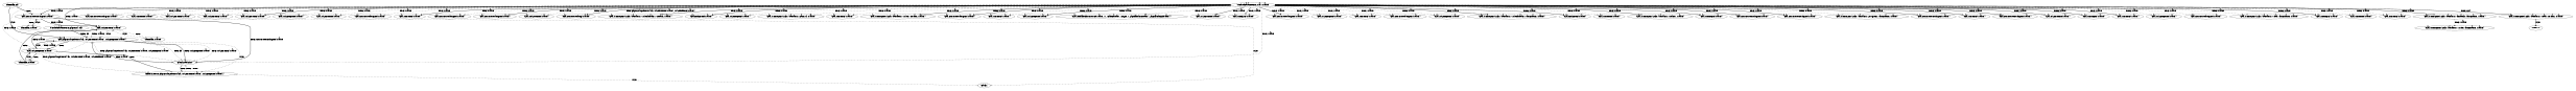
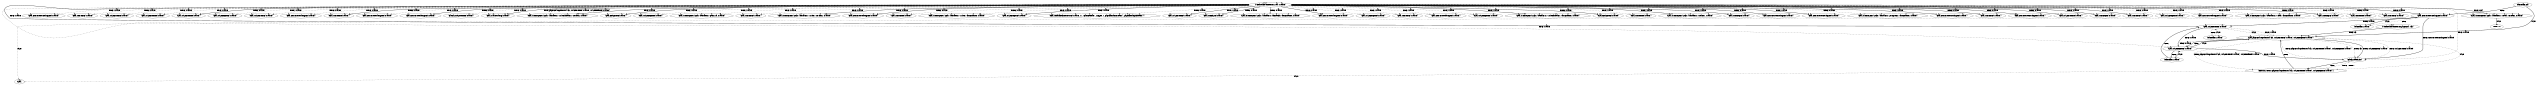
  digraph {
    edge [arrowhead=tee style=bold]
    n1 [label="(Call,Z_STRVAL_P(zvalue))"]
    n2 [label="(Call,php_curl_option_url(ch, Z_STRVAL_P(zvalue), Z_STRLEN_P(zvalue)))"]
    n3 [label="(Call,Z_STRLEN_P(zvalue))"]
    n4 [label="(Identifier,zvalue)"]
    n5 [label="(Block,static int)"]
    n6 [label="(Return,return php_curl_option_url(ch, Z_STRVAL_P(zvalue), Z_STRLEN_P(zvalue));)"]
    n7 [label="(Identifier,zvalue)"]
    n8 [label="(Call,convert_to_string_ex(zvalue))"]
    n9 [label="(Identifier,zvalue)"]
-   n10 [label="(Block,)"]
+   n10 [label="(Call,)"]
    n11 [label="(MethodParameterIn,zval *zvalue)"]
    n12 [label="(Call,convert_to_string_ex(zvalue))"]
    n13 [label="(Call,Z_LVAL_P(zvalue))"]
    n14 [label="(Call,Z_STRVAL_P(zvalue))"]
    n15 [label="(Call,Z_STRVAL_P(zvalue))"]
    n16 [label="(Call,Z_STRVAL_P(zvalue))"]
    n17 [label="(Call,Z_STRLEN_P(zvalue))"]
    n18 [label="(Call,Z_STRVAL_P(zvalue))"]
    n19 [label="(Call,convert_to_long_ex(zvalue))"]
    n20 [label="(Call,Z_LVAL_P(zvalue))"]
    n21 [label="(Call,convert_to_long_ex(zvalue))"]
    n22 [label="(Call,convert_to_long_ex(zvalue))"]
-   n23 [label="(Call,Z_ISNULL_P(zvalue))"]
-   n24 [label="(Call,convert_to_long(zvalue))"]
+   n23 [label="(Block,Z_ISNULL_P(zvalue))"]
+   n24 [label="(Call,zval_to_long(zvalue))"]
    n25 [label="(Call,ZVAL_COPY(&ch->handlers->write_header->stream, zvalue))"]
    n26 [label="(Call,HASH_OF(zvalue))"]
    n27 [label="(Call,Z_STRLEN_P(zvalue))"]
    n28 [label="(Call,ZVAL_COPY(&ch->handlers->passwd, zvalue))"]
    n29 [label="(Call,Z_LVAL_P(zvalue))"]
    n30 [label="(Call,ZVAL_COPY(&ch->handlers->write->stream, zvalue))"]
    n31 [label="(Call,convert_to_long_ex(zvalue))"]
    n32 [label="(Call,Z_LVAL_P(zvalue))"]
    n33 [label="(Call,ZVAL_COPY(&ch->handlers->write->func_name, zvalue))"]
    n34 [label="(Call,Z_STRLEN_P(zvalue))"]
    n35 [label="(Call,zend_fetch_resource(zvalue, -1, \"File-Handle\", &type, 1, php_file_le_stream(), php_file_le_pstream()))"]
    n36 [label="(Call,Z_STRVAL_P(zvalue))"]
    n37 [label="(Call,Z_RES_P(zvalue))"]
    n38 [label="(Call,ZVAL_COPY(&ch->handlers->fnmatch->func_name, zvalue))"]
    n39 [label="(Call,ZVAL_COPY(&ch->handlers->read->stream, zvalue))"]
    n40 [label="(Call,convert_to_long_ex(zvalue))"]
    n41 [label="(Call,Z_STRLEN_P(zvalue))"]
    n42 [label="(Call,Z_LVAL_P(zvalue))"]
    n43 [label="(Call,convert_to_long_ex(zvalue))"]
    n44 [label="(Call,Z_STRLEN_P(zvalue))"]
    n45 [label="(Call,ZVAL_COPY(&ch->handlers->write_header->func_name, zvalue))"]
    n46 [label="(Call,HASH_OF(zvalue))"]
    n47 [label="(Call,Z_LVAL_P(zvalue))"]
    n48 [label="(Call,ZVAL_COPY(&ch->handlers->std_err, zvalue))"]
    n49 [label="(Call,Z_TYPE_P(zvalue))"]
    n50 [label="(Call,convert_to_string_ex(zvalue))"]
    n51 [label="(Call,convert_to_string_ex(zvalue))"]
    n52 [label="(Call,ZVAL_COPY(&ch->handlers->progress->func_name, zvalue))"]
    n53 [label="(Call,convert_to_string_ex(zvalue))"]
    n54 [label="(Call,Z_LVAL_P(zvalue))"]
    n55 [label="(Call,convert_to_string_ex(zvalue))"]
    n56 [label="(Call,Z_STRVAL_P(zvalue))"]
    n57 [label="(Call,Z_TYPE_P(zvalue))"]
    n58 [label="(Call,Z_LVAL_P(zvalue))"]
    n59 [label="(Call,Z_STRLEN_P(zvalue))"]
    n60 [label="(Call,convert_to_long_ex(zvalue))"]
    n61 [label="(Call,ZVAL_COPY(&ch->handlers->read->func_name, zvalue))"]
    n62 [label="(Call,Z_TYPE_P(zvalue))"]
    n63 [label="(Call,Z_LVAL_P(zvalue))"]
    n64 [label="(Call,Z_LVAL_P(zvalue))"]
    1000117
    n66 [label="(MethodParameterIn,php_curl *ch)"]
    n67 [label="(Identifier,ch)"]
    n1 -> n2 [arrowhead=odot label="AST: " style=dashed]
    n1 -> n2 [arrowhead=odot label="DDG: zvalue" style=dashed]
    n1 -> n3 [arrowhead=onormal label="DDG: zvalue"]
    n1 -> n4 [arrowhead=odot label="CFG: " style=dashed]
    n2 -> n3 [arrowhead=onormal label="CFG: "]
    n2 -> n5 [arrowhead=odot label="DDG: php_curl_option_url(ch, Z_STRVAL_P(zvalue), Z_STRLEN_P(zvalue))" style=dashed]
    n2 -> n5 [arrowhead=onormal label="DDG: ch" style=dashed]
    n2 -> n5 [arrowhead=odot label="DDG: Z_STRLEN_P(zvalue)"]
    n2 -> n5 [arrowhead=onormal label="DDG: Z_STRVAL_P(zvalue)" style=dashed]
    n2 -> n6 [arrowhead=onormal label="AST: " style=dashed]
    n2 -> n6 [label="DDG: php_curl_option_url(ch, Z_STRVAL_P(zvalue), Z_STRLEN_P(zvalue))" style=dashed]
    n3 -> n2 [label="AST: "]
    n3 -> n2 [arrowhead=odot label="DDG: zvalue" style=dashed]
    n3 -> n5 [arrowhead=onormal label="DDG: zvalue"]
    n3 -> n7 [arrowhead=odot label="CFG: "]
    n4 -> n1 [label="AST: " style=dashed]
    n5 -> n6 [arrowhead=onormal label="CFG: "]
    n6 -> n2 [arrowhead=onormal label="CFG: "]
    n6 -> n5 [arrowhead=onormal label="DDG: <RET>" style=dashed]
    n6 -> n10 [arrowhead=odot label="AST: " style=dashed]
    n7 -> n1 [label="CFG: "]
    n7 -> n3 [label="AST: "]
    n8 -> n1 [label="DDG: zvalue"]
    n8 -> n5 [arrowhead=odot label="DDG: convert_to_string_ex(zvalue)"]
    n8 -> n9 [label="CFG: " style=dashed]
    n8 -> n10 [arrowhead=onormal label="AST: " style=dashed]
    n9 -> n8 [arrowhead=onormal label="AST: "]
    n11 -> n1 [arrowhead=onormal label="DDG: zvalue"]
    n11 -> n3 [arrowhead=odot label="DDG: zvalue" style=dashed]
    n11 -> n5 [label="DDG: zvalue" style=dashed]
    n11 -> n8 [label="DDG: zvalue"]
    n11 -> n12 [arrowhead=odot label="DDG: zvalue" style=dashed]
    n11 -> n13 [arrowhead=onormal label="DDG: zvalue" style=dashed]
    n11 -> n14 [arrowhead=odot label="DDG: zvalue" style=dashed]
    n11 -> n15 [label="DDG: zvalue" style=dashed]
    n11 -> n16 [label="DDG: zvalue"]
    n11 -> n17 [arrowhead=odot label="DDG: zvalue" style=dashed]
    n11 -> n18 [label="DDG: zvalue" style=dashed]
    n11 -> n19 [arrowhead=odot label="DDG: zvalue" style=dashed]
    n11 -> n20 [label="DDG: zvalue"]
    n11 -> n21 [arrowhead=onormal label="DDG: zvalue" style=dashed]
    n11 -> n22 [arrowhead=odot label="DDG: zvalue"]
    n11 -> n23 [arrowhead=odot label="DDG: zvalue" style=dashed]
    n11 -> n24 [label="DDG: php_curl_option_url(ch, Z_STRVAL_P(zvalue), Z_STRLEN_P(zvalue))"]
    n11 -> n25 [arrowhead=onormal label="DDG: zvalue"]
    n11 -> n26 [label="DDG: zvalue"]
    n11 -> n27 [arrowhead=odot label="DDG: zvalue" style=dashed]
    n11 -> n28 [label="DDG: zvalue" style=dashed]
    n11 -> n29 [label="DDG: zvalue" style=dashed]
    n11 -> n30 [arrowhead=odot label="DDG: zvalue"]
    n11 -> n31 [label="DDG: zvalue"]
    n11 -> n32 [label="DDG: zvalue" style=dashed]
-   n38 -> n33 [label="DDG: zvalue" style=dashed]
+   n11 -> n33 [label="DDG: zvalue" style=dashed]
    n11 -> n34 [label="DDG: zvalue"]
    n11 -> n35 [label="DDG: zvalue" style=dashed]
    n11 -> n36 [arrowhead=onormal label="DDG: zvalue"]
    n11 -> n37 [arrowhead=odot label="DDG: zvalue"]
    n11 -> n38 [arrowhead=odot label="DDG: zvalue"]
    n11 -> n39 [arrowhead=odot label="DDG: curl"]
    n11 -> n40 [label="DDG: zvalue"]
    n11 -> n41 [arrowhead=odot label="DDG: zvalue" style=dashed]
    n11 -> n42 [arrowhead=onormal label="DDG: zvalue" style=dashed]
    n11 -> n43 [arrowhead=onormal label="DDG: zvalue" style=dashed]
    n11 -> n44 [label="DDG: zvalue" style=dashed]
    n11 -> n45 [label="DDG: zvalue"]
    n11 -> n46 [label="DDG: zvalue"]
    n11 -> n47 [arrowhead=odot label="DDG: zvalue" style=dashed]
    n11 -> n48 [arrowhead=odot label="DDG: zvalue"]
    n11 -> n49 [label="DDG: zvalue"]
    n11 -> n50 [arrowhead=onormal label="DDG: zvalue"]
    n11 -> n51 [label="DDG: zvalue"]
    n11 -> n52 [arrowhead=onormal label="DDG: zvalue" style=dashed]
    n11 -> n53 [arrowhead=odot label="DDG: zvalue"]
    n11 -> n54 [arrowhead=onormal label="DDG: zvalue"]
    n11 -> n55 [label="DDG: zvalue"]
    n11 -> n56 [arrowhead=odot label="DDG: zvalue"]
    n11 -> n57 [arrowhead=odot label="DDG: zvalue"]
    n11 -> n58 [arrowhead=odot label="DDG: zvalue"]
    n11 -> n59 [arrowhead=onormal label="DDG: zvalue" style=dashed]
    n11 -> n60 [label="DDG: zvalue" style=dashed]
    n11 -> n61 [arrowhead=onormal label="DDG: zvalue" style=dashed]
    n11 -> n62 [label="DDG: zvalue"]
    n11 -> n63 [label="DDG: zvalue" style=dashed]
    n11 -> n64 [label="DDG: zvalue" style=dashed]
    n39 -> 1000117 [label="AST: "]
    n66 -> n2 [label="DDG: ch"]
    n67 -> n2 [label="AST: "]
    n67 -> n8 [label="CFG: "]
  }
